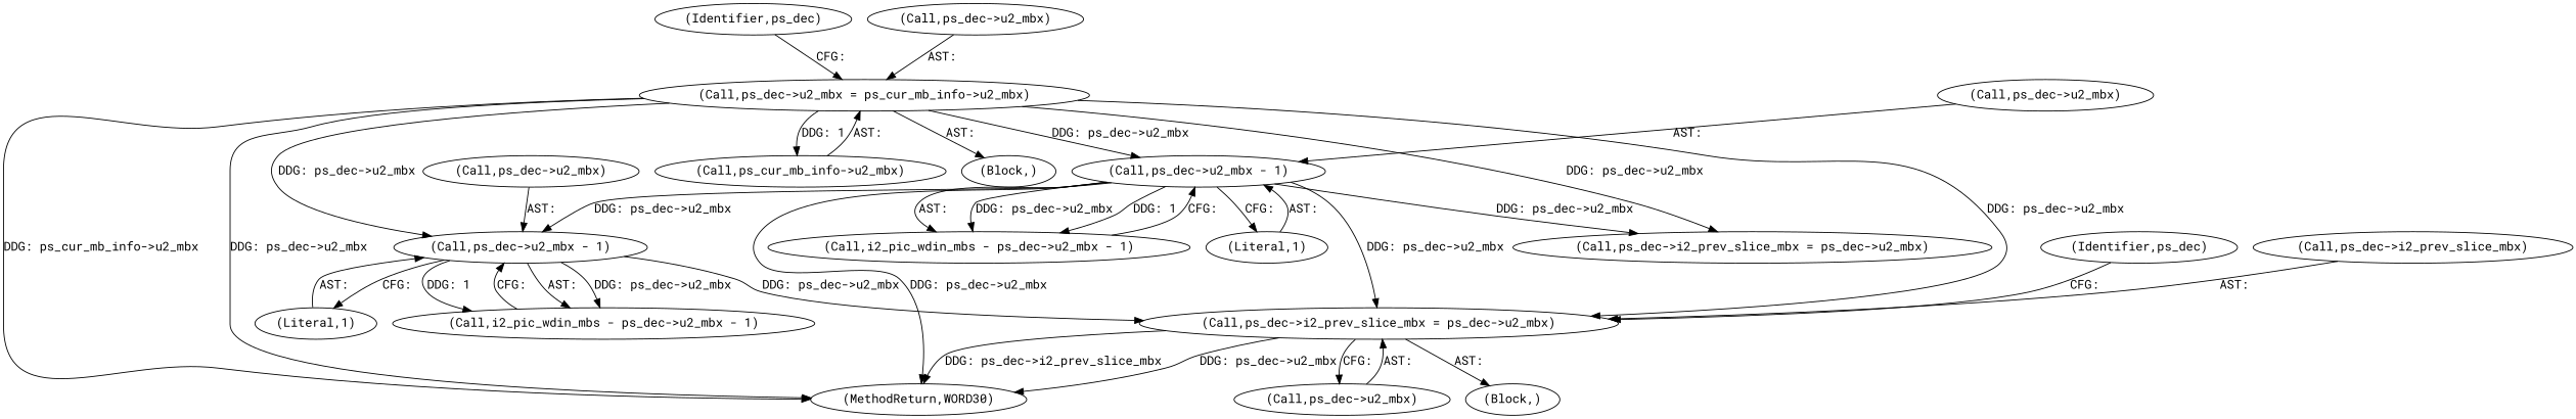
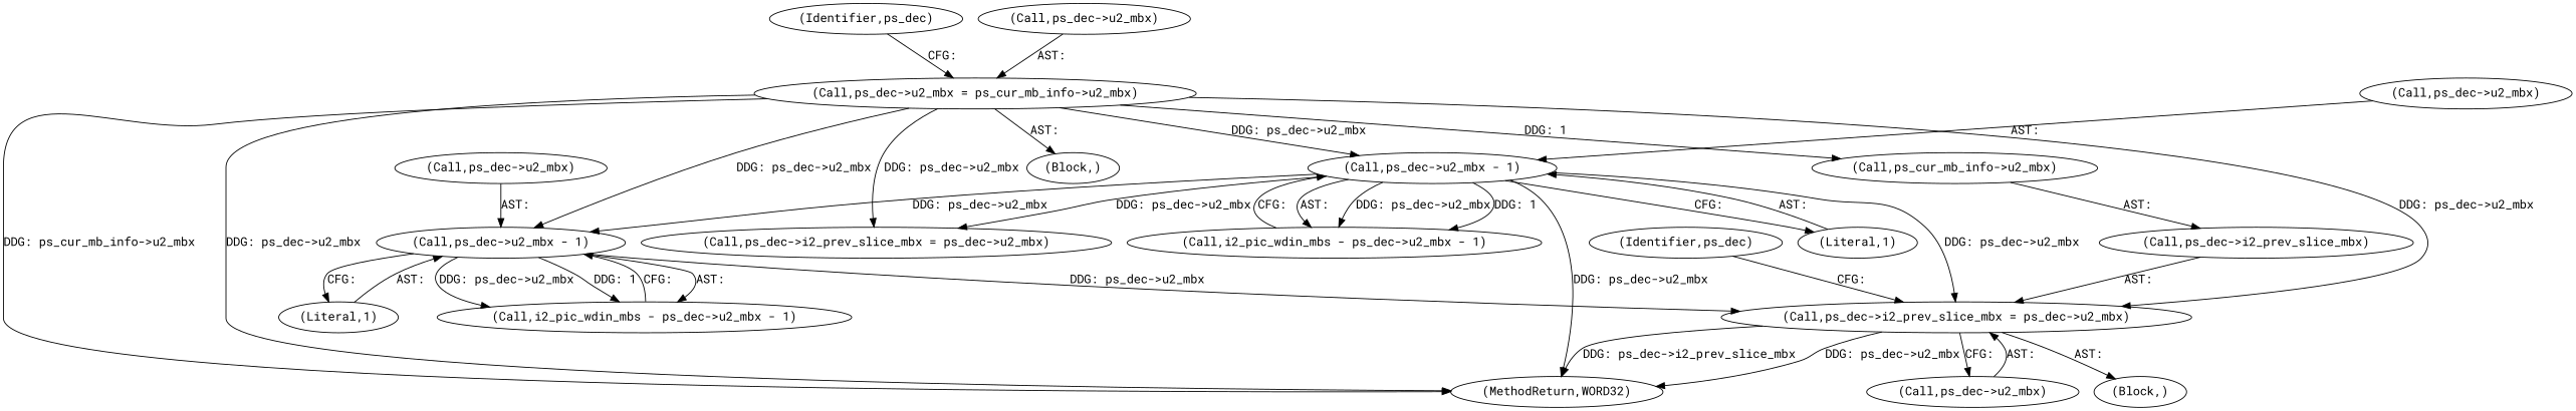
  digraph {
    fontname="Roboto Mono"
    node [fontname="Roboto Mono"]
    edge [fontname="Roboto Mono"]
    n1 [label="(Call,ps_dec->i2_prev_slice_mbx = ps_dec->u2_mbx)"]
-   n2 [label="(MethodReturn,WORD30)"]
+   n2 [label="(MethodReturn,WORD32)"]
    n3 [label="(Call,ps_dec->u2_mbx)"]
    n4 [label="(Block,)"]
    n5 [label="(Call,ps_dec->u2_mbx - 1)"]
    n6 [label="(Call,i2_pic_wdin_mbs - ps_dec->u2_mbx - 1)"]
    n7 [label="(Literal,1)"]
    n8 [label="(Call,ps_dec->u2_mbx - 1)"]
    n9 [label="(Call,ps_dec->i2_prev_slice_mbx = ps_dec->u2_mbx)"]
    n10 [label="(Literal,1)"]
    n11 [label="(Call,i2_pic_wdin_mbs - ps_dec->u2_mbx - 1)"]
    n12 [label="(Call,ps_dec->u2_mbx = ps_cur_mb_info->u2_mbx)"]
    n13 [label="(Call,ps_cur_mb_info->u2_mbx)"]
    n14 [label="(Block,)"]
    n15 [label="(Identifier,ps_dec)"]
    n16 [label="(Identifier,ps_dec)"]
    n17 [label="(Call,ps_dec->i2_prev_slice_mbx)"]
    n18 [label="(Call,ps_dec->u2_mbx)"]
    n19 [label="(Call,ps_dec->u2_mbx)"]
    n20 [label="(Call,ps_dec->u2_mbx)"]
    n1 -> n2 [label="DDG: ps_dec->u2_mbx"]
    n1 -> n2 [label="DDG: ps_dec->i2_prev_slice_mbx"]
    n1 -> n3 [label="CFG: "]
    n1 -> n4 [label="AST: "]
    n3 -> n1 [label="AST: "]
    n5 -> n1 [label="DDG: ps_dec->u2_mbx"]
    n5 -> n6 [label="AST: "]
    n5 -> n6 [label="DDG: ps_dec->u2_mbx"]
    n5 -> n6 [label="DDG: 1"]
    n5 -> n7 [label="CFG: "]
    n6 -> n5 [label="CFG: "]
    n7 -> n5 [label="AST: "]
    n8 -> n1 [label="DDG: ps_dec->u2_mbx"]
    n8 -> n2 [label="DDG: ps_dec->u2_mbx"]
    n8 -> n5 [label="DDG: ps_dec->u2_mbx"]
    n8 -> n9 [label="DDG: ps_dec->u2_mbx"]
    n8 -> n10 [label="CFG: "]
    n8 -> n11 [label="AST: "]
    n8 -> n11 [label="DDG: ps_dec->u2_mbx"]
    n8 -> n11 [label="DDG: 1"]
    n10 -> n8 [label="AST: "]
    n11 -> n8 [label="CFG: "]
    n12 -> n1 [label="DDG: ps_dec->u2_mbx"]
    n12 -> n2 [label="DDG: ps_cur_mb_info->u2_mbx"]
    n12 -> n2 [label="DDG: ps_dec->u2_mbx"]
    n12 -> n5 [label="DDG: ps_dec->u2_mbx"]
    n12 -> n8 [label="DDG: ps_dec->u2_mbx"]
    n12 -> n9 [label="DDG: ps_dec->u2_mbx"]
    n12 -> n13 [label="DDG: 1"]
    n12 -> n14 [label="AST: "]
-   n13 -> n12 [label="AST: "]
+   n13 -> n17 [label="AST: "]
    n15 -> n12 [label="CFG: "]
    n16 -> n1 [label="CFG: "]
    n17 -> n1 [label="AST: "]
    n18 -> n8 [label="AST: "]
    n19 -> n5 [label="AST: "]
    n20 -> n12 [label="AST: "]
  }
